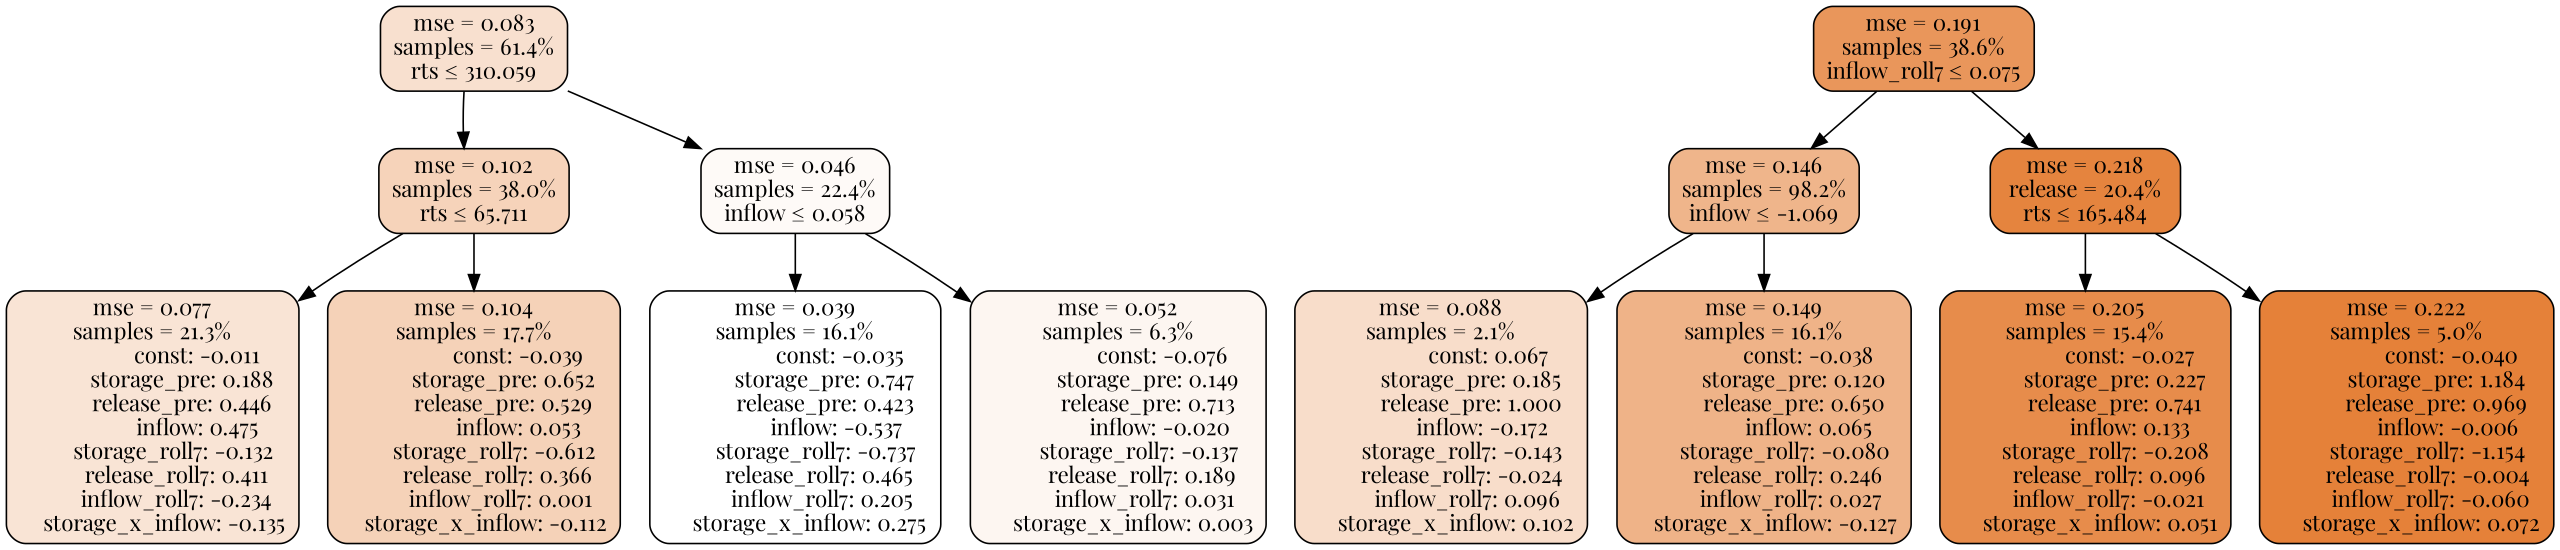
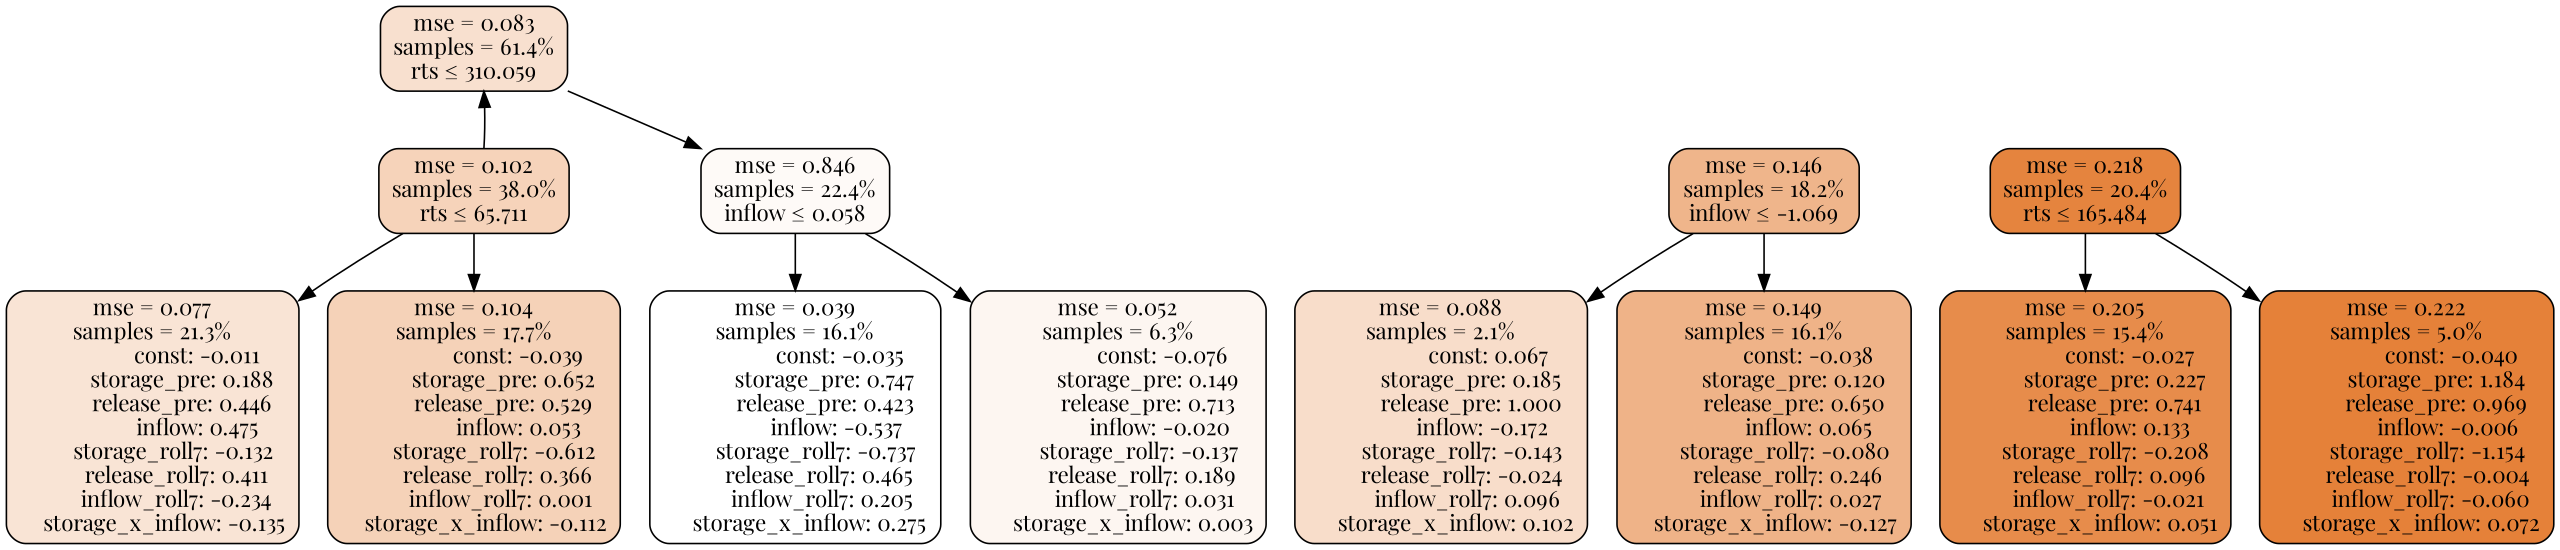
  digraph {
    fontname="Playfair Display"
    node [color=black fontname="Playfair Display" shape=rectangle style="filled, rounded"]
    edge [fontname="Playfair Display"]
    n1 [fillcolor="#f8e0cf" label="mse = 0.083\nsamples = 61.4%\nrts &le; 310.059"]
    n2 [fillcolor="#f6d3ba" label="mse = 0.102\nsamples = 38.0%\nrts &le; 65.711"]
-   n3 [fillcolor="#fefaf7" label="mse = 0.046\nsamples = 22.4%\ninflow &le; 0.058"]
-   n4 [fillcolor="#e9965b" label="mse = 0.191\nsamples = 38.6%\ninflow_roll7 &le; 0.075"]
-   n5 [fillcolor="#efb58b" label="mse = 0.146\nsamples = 98.2%\ninflow &le; -1.069"]
-   n6 [fillcolor="#e5843e" label="mse = 0.218\nrelease = 20.4%\nrts &le; 165.484"]
+   n3 [fillcolor="#fefaf7" label="mse = 0.846\nsamples = 22.4%\ninflow &le; 0.058"]
+   n5 [fillcolor="#efb58b" label="mse = 0.146\nsamples = 18.2%\ninflow &le; -1.069"]
+   n6 [fillcolor="#e5843e" label="mse = 0.218\nsamples = 20.4%\nrts &le; 165.484"]
    n7 [fillcolor="#f9e4d5" label="mse = 0.077\nsamples = 21.3%\n               const: -0.011\n          storage_pre: 0.188\n          release_pre: 0.446\n               inflow: 0.475\n       storage_roll7: -0.132\n        release_roll7: 0.411\n        inflow_roll7: -0.234\n    storage_x_inflow: -0.135"]
    n8 [fillcolor="#f5d2b8" label="mse = 0.104\nsamples = 17.7%\n               const: -0.039\n          storage_pre: 0.652\n          release_pre: 0.529\n               inflow: 0.053\n       storage_roll7: -0.612\n        release_roll7: 0.366\n         inflow_roll7: 0.001\n    storage_x_inflow: -0.112"]
    n9 [fillcolor="#ffffff" label="mse = 0.039\nsamples = 16.1%\n               const: -0.035\n          storage_pre: 0.747\n          release_pre: 0.423\n              inflow: -0.537\n       storage_roll7: -0.737\n        release_roll7: 0.465\n         inflow_roll7: 0.205\n     storage_x_inflow: 0.275"]
    n10 [fillcolor="#fdf6f1" label="mse = 0.052\nsamples = 6.3%\n               const: -0.076\n          storage_pre: 0.149\n          release_pre: 0.713\n              inflow: -0.020\n       storage_roll7: -0.137\n        release_roll7: 0.189\n         inflow_roll7: 0.031\n     storage_x_inflow: 0.003"]
    n11 [fillcolor="#f8ddca" label="mse = 0.088\nsamples = 2.1%\n                const: 0.067\n          storage_pre: 0.185\n          release_pre: 1.000\n              inflow: -0.172\n       storage_roll7: -0.143\n       release_roll7: -0.024\n         inflow_roll7: 0.096\n     storage_x_inflow: 0.102"]
    n12 [fillcolor="#efb388" label="mse = 0.149\nsamples = 16.1%\n               const: -0.038\n          storage_pre: 0.120\n          release_pre: 0.650\n               inflow: 0.065\n       storage_roll7: -0.080\n        release_roll7: 0.246\n         inflow_roll7: 0.027\n    storage_x_inflow: -0.127"]
    n13 [fillcolor="#e78c4b" label="mse = 0.205\nsamples = 15.4%\n               const: -0.027\n          storage_pre: 0.227\n          release_pre: 0.741\n               inflow: 0.133\n       storage_roll7: -0.208\n        release_roll7: 0.096\n        inflow_roll7: -0.021\n     storage_x_inflow: 0.051"]
    n14 [fillcolor="#e58139" label="mse = 0.222\nsamples = 5.0%\n               const: -0.040\n          storage_pre: 1.184\n          release_pre: 0.969\n              inflow: -0.006\n       storage_roll7: -1.154\n       release_roll7: -0.004\n        inflow_roll7: -0.060\n     storage_x_inflow: 0.072"]
-   n1 -> n2
+   n2 -> n1
    n1 -> n3
    n2 -> n7
    n2 -> n8
    n3 -> n9
    n3 -> n10
-   n4 -> n5
-   n4 -> n6
    n5 -> n11
    n5 -> n12
    n6 -> n13
    n6 -> n14
  }
